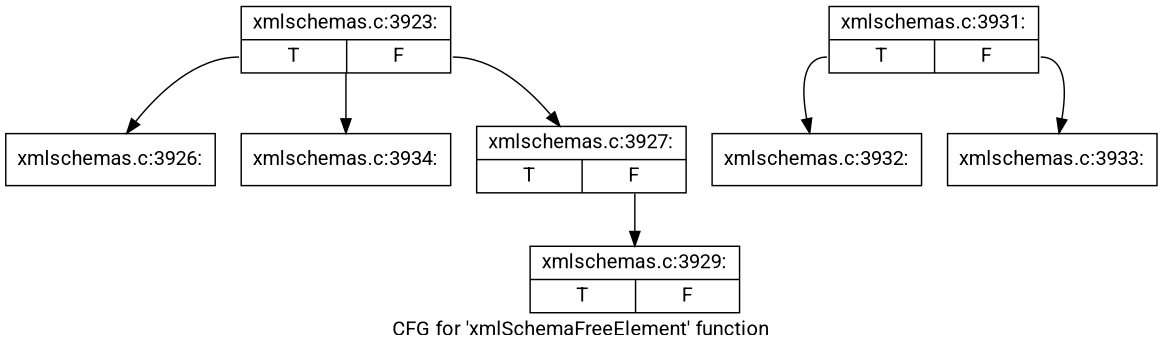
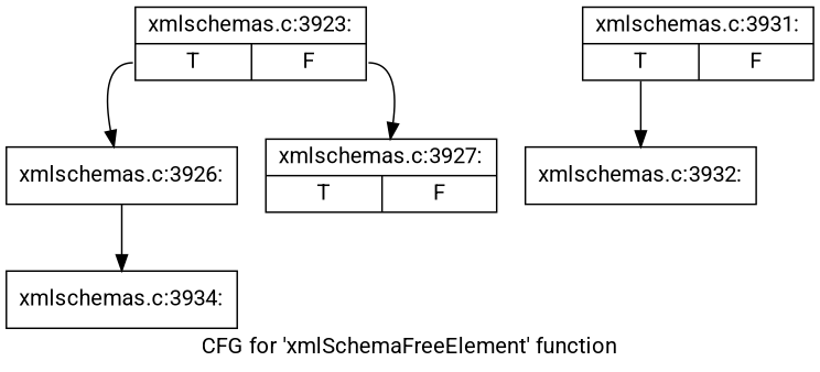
  digraph {
    fontname=Roboto
    label="CFG for 'xmlSchemaFreeElement' function"
    node [fontname=Roboto shape=record]
    edge [fontname=Roboto tailport=s1]
    n1 [label="{xmlschemas.c:3923:|{<s0>T|<s1>F}}"]
    n2 [label="{xmlschemas.c:3926:}"]
    n3 [label="{xmlschemas.c:3927:|{<s0>T|<s1>F}}"]
    n4 [label="{xmlschemas.c:3934:}"]
-   n5 [label="{xmlschemas.c:3929:|{<s0>T|<s1>F}}"]
    n6 [label="{xmlschemas.c:3931:|{<s0>T|<s1>F}}"]
    n7 [label="{xmlschemas.c:3932:}"]
-   n8 [label="{xmlschemas.c:3933:}"]
    n1 -> n2 [tailport=s0]
    n1 -> n3
-   n1 -> n4 [tailport=""]
-   n3 -> n5
+   n2 -> n4 [tailport=""]
    n6 -> n7 [tailport=s0]
-   n6 -> n8
  }
